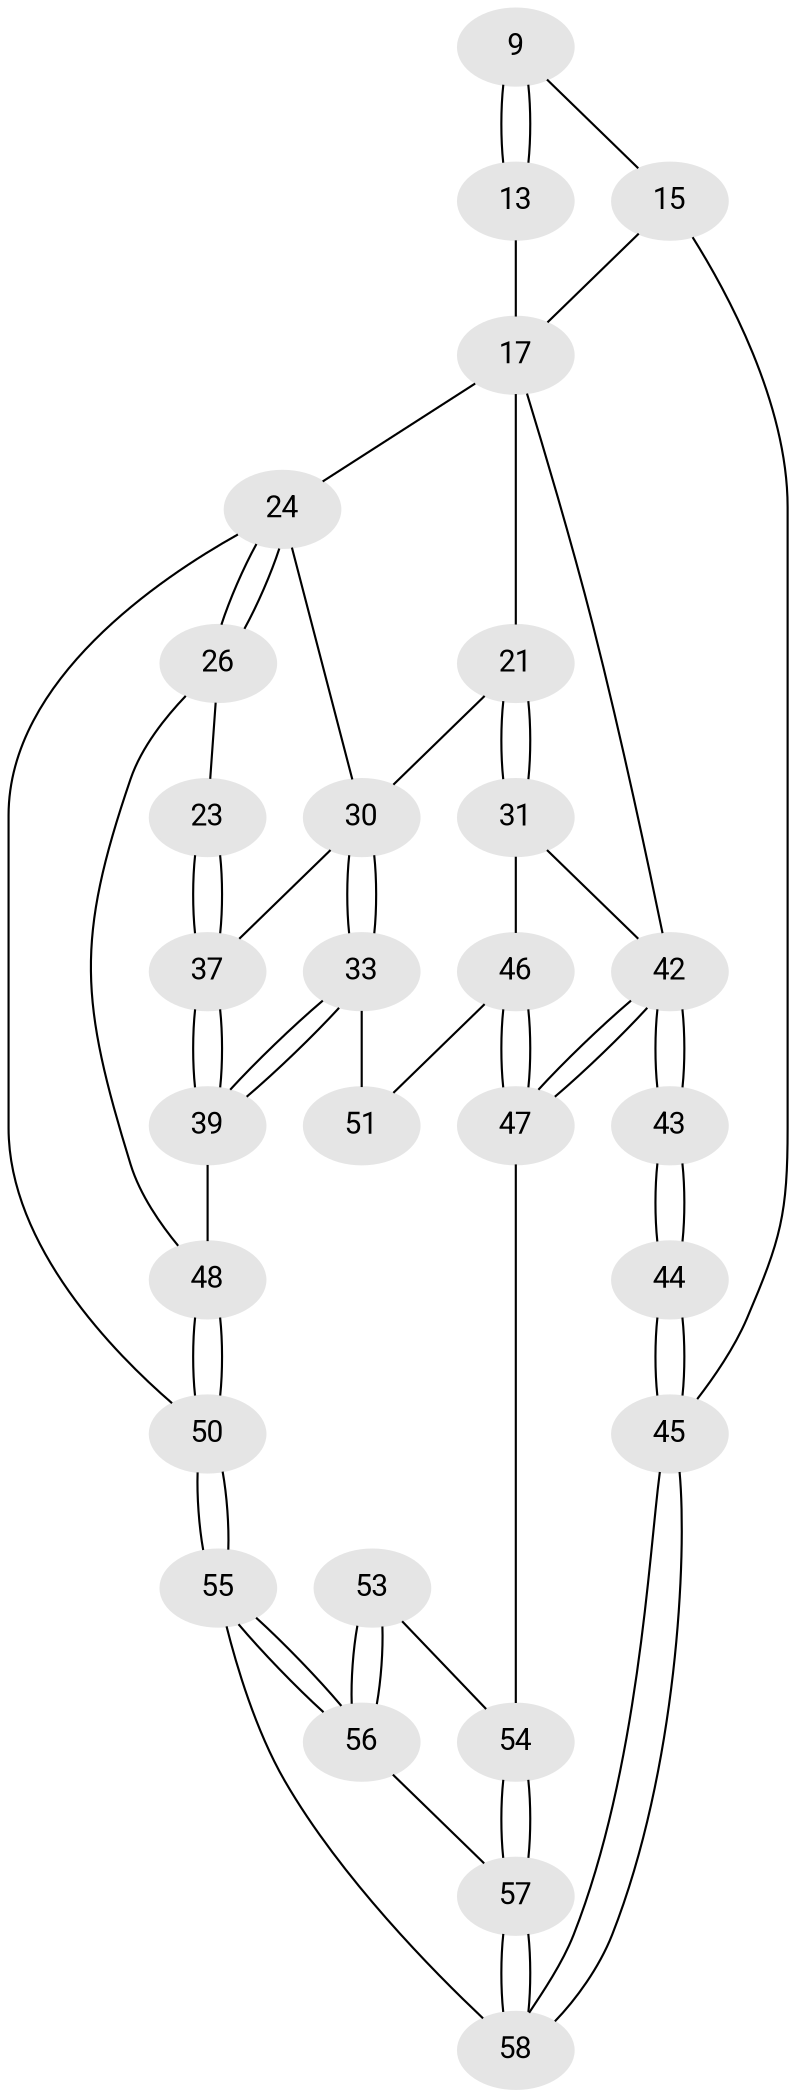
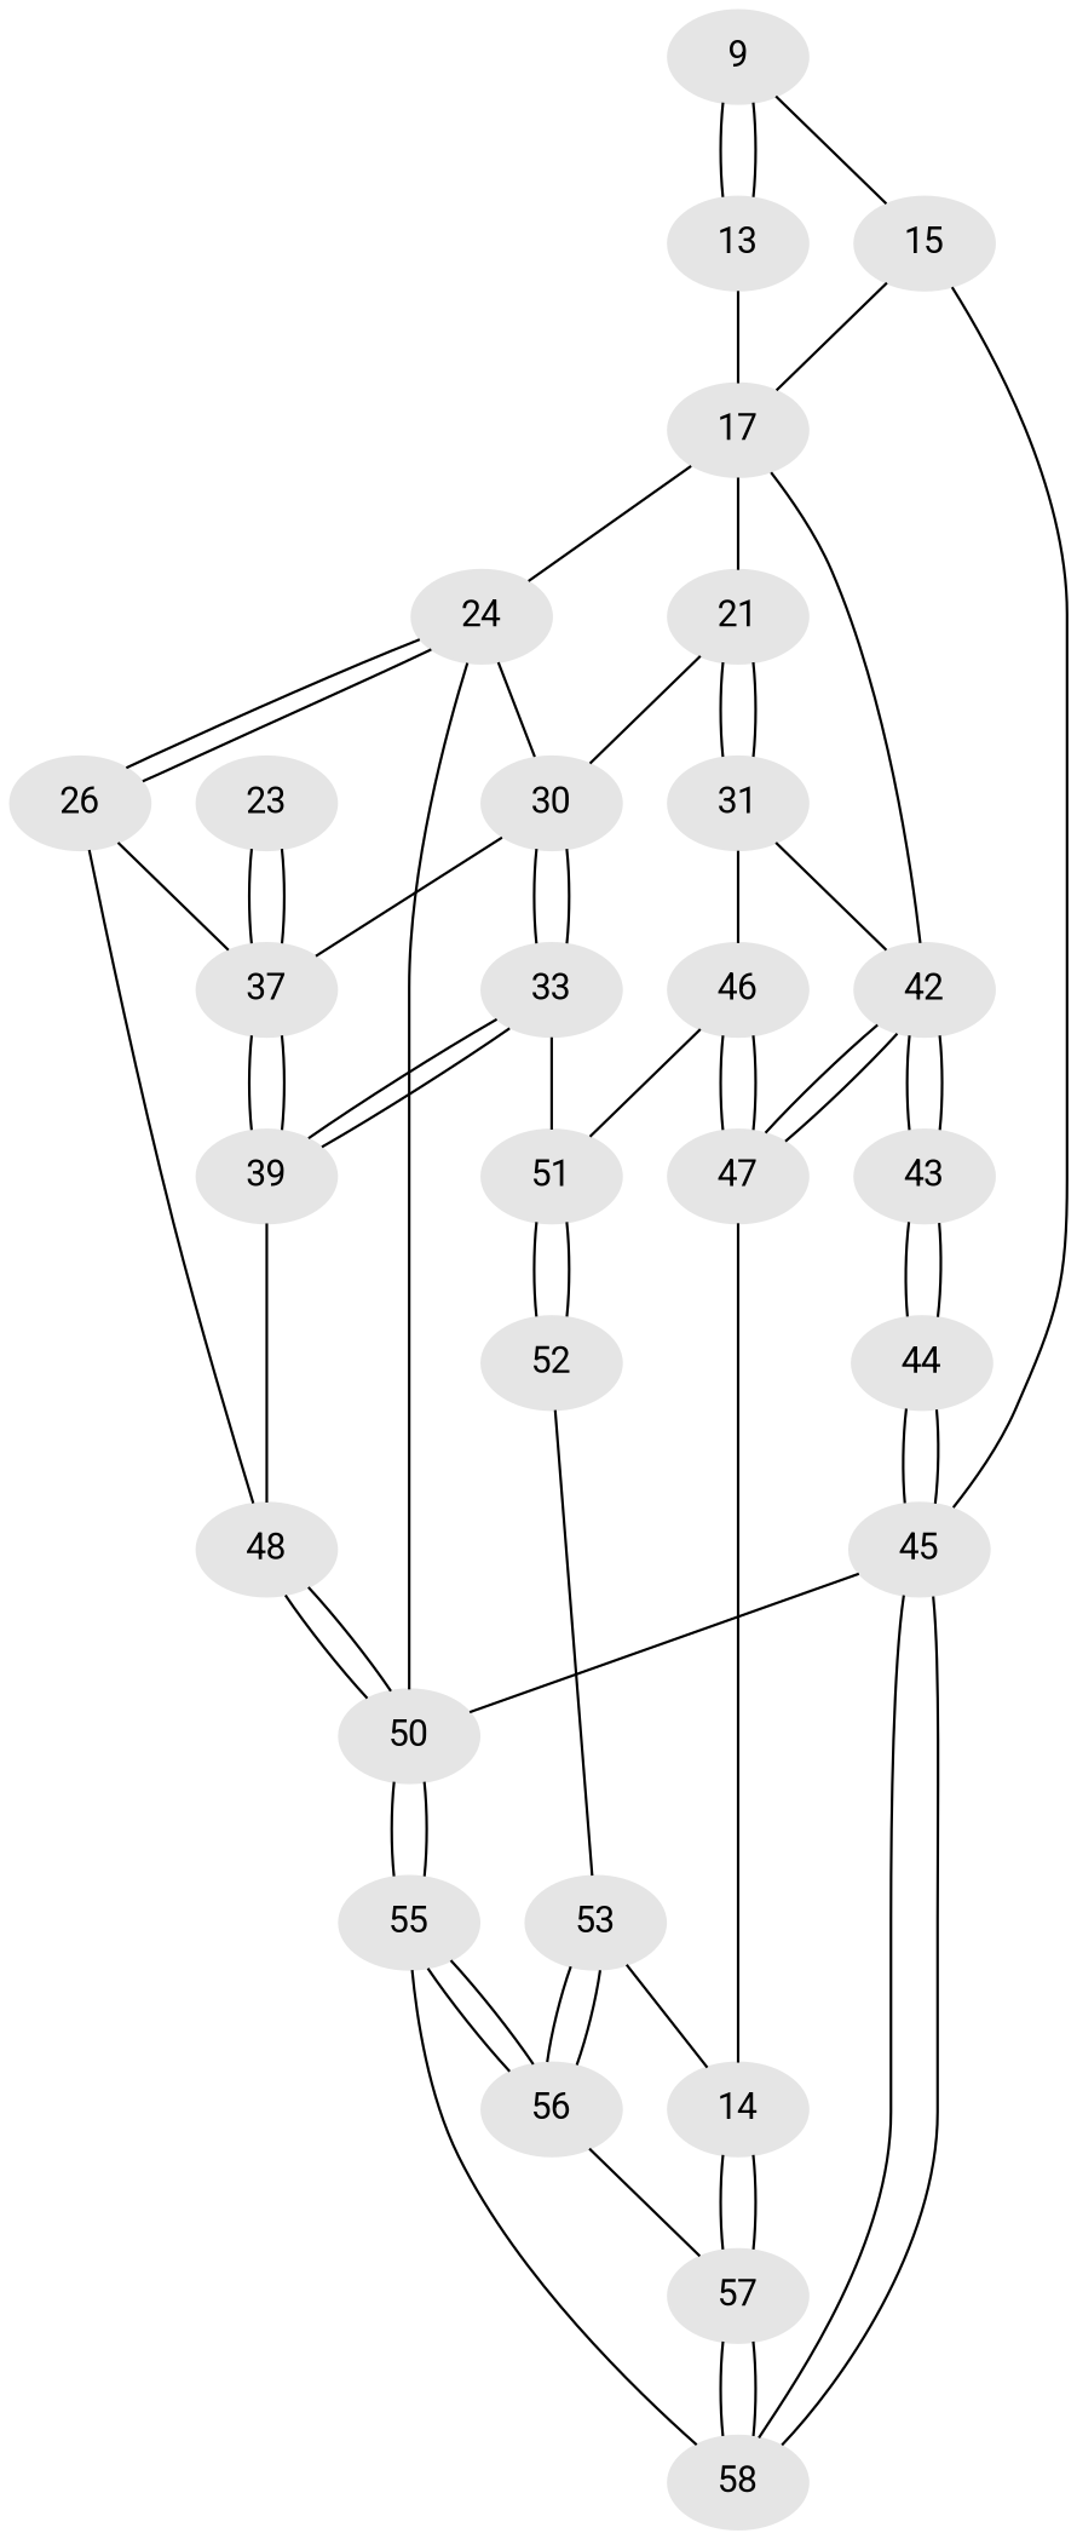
  graph {
    fontname=Roboto
    node [color=gray90 fontname=Roboto style=filled]
    edge [fontname=Roboto]
    13 [super="+12+8"]
    9
    15 [super="+7"]
    17 [super="+14+16+11"]
    45 [super="+5"]
    21
    24 [super="+22+23"]
    42 [super="+32"]
    50 [super="+4"]
    58
    30 [super="+20"]
    31
    26
    43 [super="+41"]
    47
    37 [super="+29+28"]
    33
    46 [super="+36"]
    n19 [label=23]
    48 [super="+38+25"]
    55
    39
    51 [super="+49"]
+   52
    44 [super="+40"]
-   54
+   54 [label=14]
    57
    56
    53
    13 -- 17 [weight=3]
    9 -- 13 [weight=2]
    9 -- 13
    9 -- 15
    15 -- 17
    15 -- 45
    17 -- 21
    17 -- 24 [weight=2]
    17 -- 42
+   45 -- 50 [weight=2]
    45 -- 58
    45 -- 58
    21 -- 30
    21 -- 31
    21 -- 31
    24 -- 50
    24 -- 30
    24 -- 26
    24 -- 26
    42 -- 43
    42 -- 43
    42 -- 47
    42 -- 47
    50 -- 55
    50 -- 55
    30 -- 37 [weight=2]
    30 -- 33
    30 -- 33
    31 -- 42
    31 -- 46
-   26 -- n19
+   26 -- 37
    26 -- 48
    43 -- 44 [weight=2]
    43 -- 44
    47 -- 54
    37 -- 39
    37 -- 39
    33 -- 39
    33 -- 39
    33 -- 51
    46 -- 47
    46 -- 47
    46 -- 51 [weight=2]
    n19 -- 37 [weight=2]
    n19 -- 37
    48 -- 50 [weight=2]
    48 -- 50
    55 -- 58
    55 -- 56
    55 -- 56
    39 -- 48
+   51 -- 52 [weight=2]
+   51 -- 52
+   52 -- 53
    44 -- 45 [weight=2]
    44 -- 45
    54 -- 57
    54 -- 57
    57 -- 58
    57 -- 58
    56 -- 57
    53 -- 54
    53 -- 56
    53 -- 56
  }
